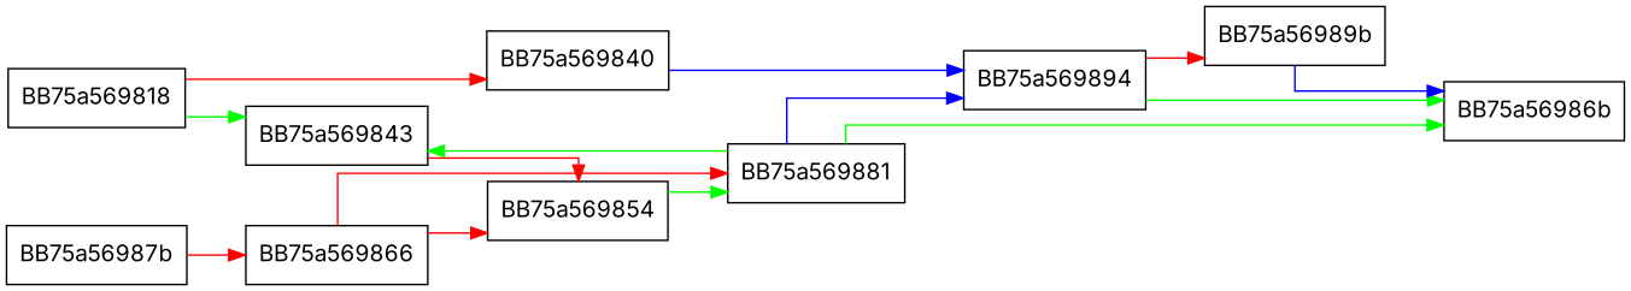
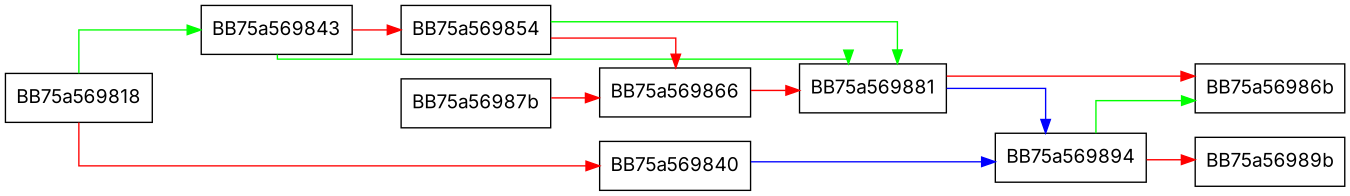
  digraph {
    fontname=Inter
    rankdir=LR
    splines=ortho
    node [fontname=Inter shape=box]
    edge [color=red fontname=Inter]
    BB75a569818
    BB75a569843
    BB75a569840
    BB75a569881
    BB75a569854
    BB75a569894
    BB75a56986b
    BB75a569866
    BB75a56989b
    BB75a56987b
    BB75a569818 -> BB75a569843 [color=green]
    BB75a569818 -> BB75a569840
-   BB75a569881 -> BB75a569843 [color=green]
+   BB75a569843 -> BB75a569881 [color=green]
    BB75a569843 -> BB75a569854
    BB75a569840 -> BB75a569894 [color=blue]
    BB75a569881 -> BB75a569894 [color=blue]
-   BB75a569881 -> BB75a56986b [color=green]
+   BB75a569881 -> BB75a56986b
    BB75a569854 -> BB75a569881 [color=green]
-   BB75a569866 -> BB75a569854
+   BB75a569854 -> BB75a569866
    BB75a569894 -> BB75a56986b [color=green]
    BB75a569894 -> BB75a56989b
    BB75a569866 -> BB75a569881
-   BB75a56989b -> BB75a56986b [color=blue]
    BB75a56987b -> BB75a569866
  }
